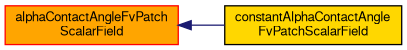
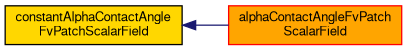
  digraph {
    rankdir=LR
    node [fontname=FreeSans fontsize=10 shape=record style=filled]
    n1 [color=black fillcolor=gold fontcolor=black height=0.2 label="constantAlphaContactAngle\lFvPatchScalarField" width=0.4]
    n2 [color=red height=0.2 label="alphaContactAngleFvPatch\lScalarField" width=0.4 fillcolor=orange]
-   n2 -> n1 [color=midnightblue dir=back fontname=FreeSans fontsize=10 labelfontname=FreeSans labelfontsize=10 style=solid]
+   n1 -> n2 [color=midnightblue dir=back fontname=FreeSans fontsize=10 labelfontname=FreeSans labelfontsize=10 style=solid]
  }
